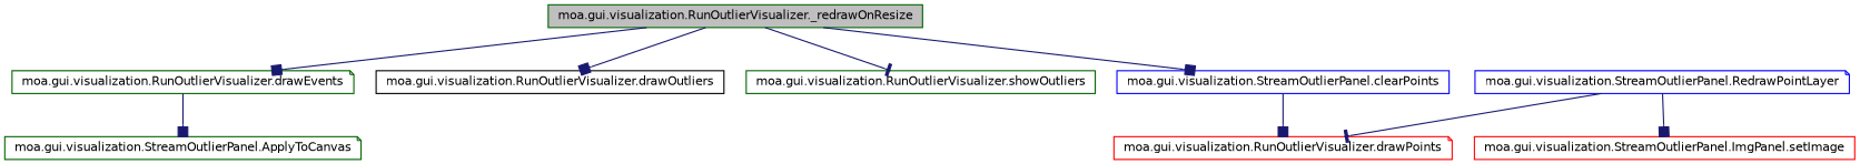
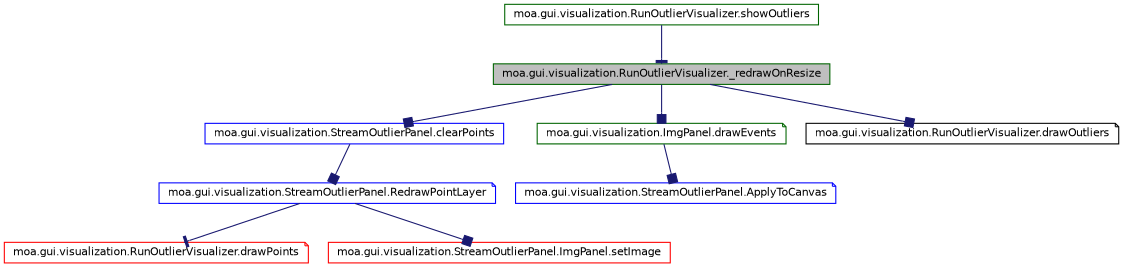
  digraph {
    rankdir=TB
    node [color=darkgreen fillcolor=white fontname=Helvetica fontsize=10 shape=note style=filled]
    edge [arrowhead=box color=midnightblue fontname=Helvetica fontsize=10 labelfontname=Helvetica labelfontsize=10 style=solid]
    n1 [fillcolor=grey75 fontcolor=black height=0.2 label="moa.gui.visualization.RunOutlierVisualizer._redrawOnResize" shape=box width=0.4]
    n2 [color=blue height=0.2 label="moa.gui.visualization.StreamOutlierPanel.clearPoints" shape=box width=0.4]
-   n3 [height=0.2 label="moa.gui.visualization.RunOutlierVisualizer.drawEvents" width=0.4]
-   n4 [color=black height=0.2 label="moa.gui.visualization.RunOutlierVisualizer.drawOutliers" shape=box width=0.4]
+   n3 [height=0.2 label="moa.gui.visualization.ImgPanel.drawEvents" width=0.4]
+   n4 [color=black height=0.2 label="moa.gui.visualization.RunOutlierVisualizer.drawOutliers" width=0.4]
    n5 [height=0.2 label="moa.gui.visualization.RunOutlierVisualizer.showOutliers" shape=box width=0.4]
    n6 [color=blue height=0.2 label="moa.gui.visualization.StreamOutlierPanel.RedrawPointLayer" width=0.4]
-   n7 [height=0.2 label="moa.gui.visualization.StreamOutlierPanel.ApplyToCanvas" width=0.4]
+   n7 [color=blue height=0.2 label="moa.gui.visualization.StreamOutlierPanel.ApplyToCanvas" width=0.4]
    n8 [color=red height=0.2 label="moa.gui.visualization.RunOutlierVisualizer.drawPoints" width=0.4]
    n9 [color=red height=0.2 label="moa.gui.visualization.StreamOutlierPanel.ImgPanel.setImage" shape=box width=0.4]
    n1 -> n2
    n1 -> n3
    n1 -> n4
-   n1 -> n5 [arrowhead=tee]
-   n2 -> n8
+   n5 -> n1 [arrowhead=tee]
+   n2 -> n6
    n3 -> n7
    n6 -> n8 [arrowhead=tee]
    n6 -> n9
  }
